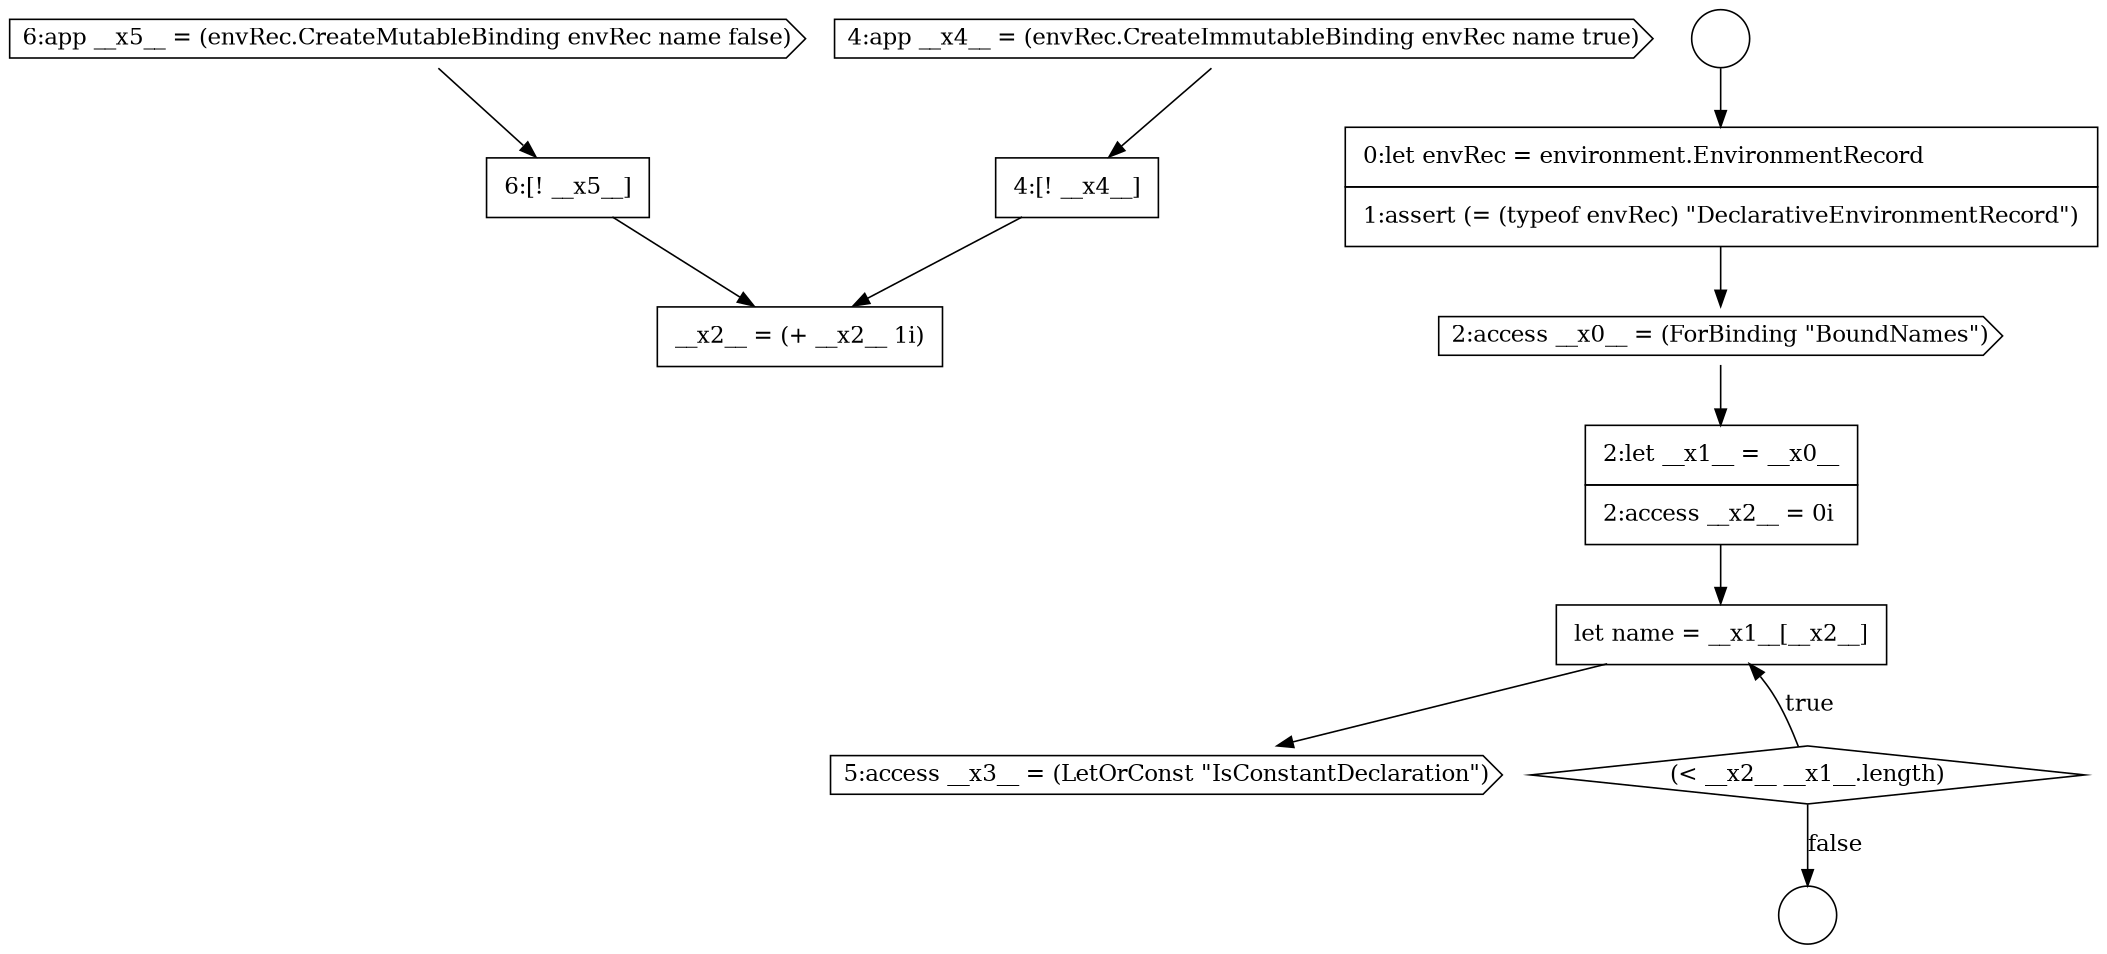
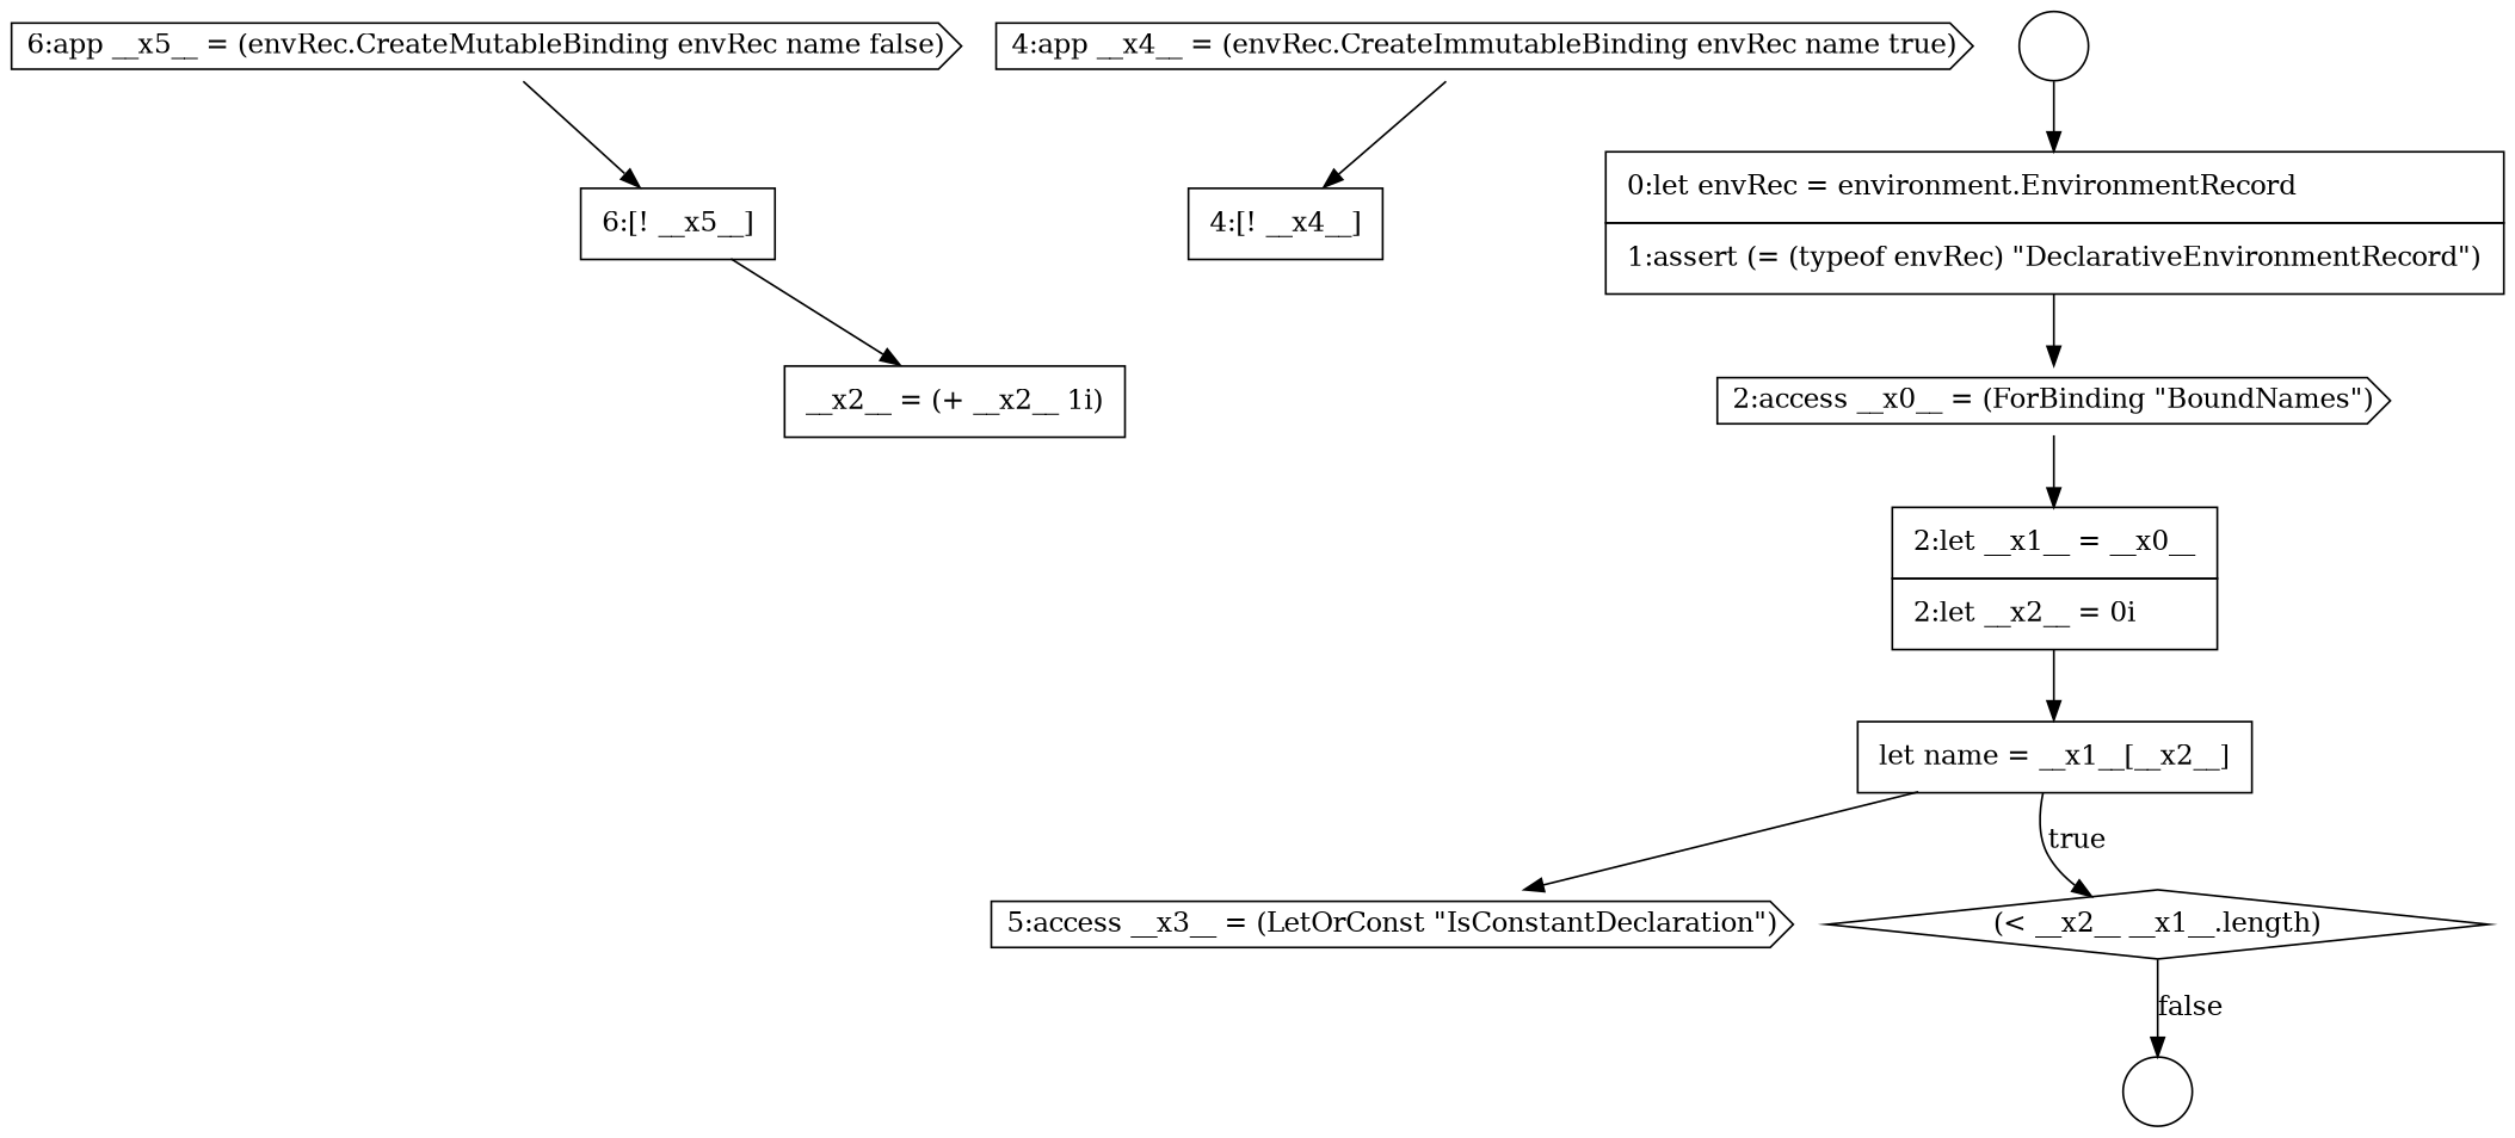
  digraph {
    node [color=black fillcolor=white shape=none style=filled]
    edge [color=black]
    n1 [label=<<font color="black">6:app __x5__ = (envRec.CreateMutableBinding envRec name false)</font>> shape=cds]
    n2 [label=<<font color="black">     <table border="0" cellborder="1" cellspacing="0" cellpadding="10">       <tr><td align="left">6:[! __x5__]</td></tr>     </table>   </font>> margin=0]
    n3 [label=<<font color="black">     <table border="0" cellborder="1" cellspacing="0" cellpadding="10">       <tr><td align="left">__x2__ = (+ __x2__ 1i)</td></tr>     </table>   </font>> margin=0]
    n4 [label=<<font color="black">5:access __x3__ = (LetOrConst &quot;IsConstantDeclaration&quot;)</font>> shape=cds]
-   n5 [label=<<font color="black">     <table border="0" cellborder="1" cellspacing="0" cellpadding="10">       <tr><td align="left">2:let __x1__ = __x0__</td></tr>       <tr><td align="left">2:access __x2__ = 0i</td></tr>     </table>   </font>> margin=0]
+   n5 [label=<<font color="black">     <table border="0" cellborder="1" cellspacing="0" cellpadding="10">       <tr><td align="left">2:let __x1__ = __x0__</td></tr>       <tr><td align="left">2:let __x2__ = 0i</td></tr>     </table>   </font>> margin=0]
    n6 [label=<<font color="black">     <table border="0" cellborder="1" cellspacing="0" cellpadding="10">       <tr><td align="left">let name = __x1__[__x2__]</td></tr>     </table>   </font>> margin=0]
    n7 [label=<<font color="black">(&lt; __x2__ __x1__.length)</font>> shape=diamond]
    n8 [label=" " shape=circle]
    n9 [label=<<font color="black">4:app __x4__ = (envRec.CreateImmutableBinding envRec name true)</font>> shape=cds]
    n10 [label=<<font color="black">     <table border="0" cellborder="1" cellspacing="0" cellpadding="10">       <tr><td align="left">4:[! __x4__]</td></tr>     </table>   </font>> margin=0]
    n11 [label=<<font color="black">2:access __x0__ = (ForBinding &quot;BoundNames&quot;)</font>> shape=cds]
    n12 [label=<<font color="black">     <table border="0" cellborder="1" cellspacing="0" cellpadding="10">       <tr><td align="left">0:let envRec = environment.EnvironmentRecord</td></tr>       <tr><td align="left">1:assert (= (typeof envRec) &quot;DeclarativeEnvironmentRecord&quot;)</td></tr>     </table>   </font>> margin=0]
    n13 [label=" " shape=circle]
    n1 -> n2
    n2 -> n3
    n5 -> n6
    n6 -> n4
-   n7 -> n6 [label=<<font color="black">true</font>>]
+   n6 -> n7 [label=<<font color="black">true</font>>]
    n7 -> n8 [label=<<font color="black">false</font>>]
    n9 -> n10
-   n10 -> n3
    n11 -> n5
    n12 -> n11
    n13 -> n12
  }
